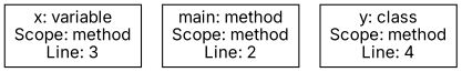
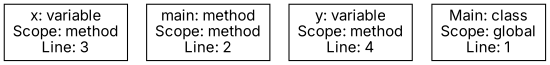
  digraph {
    fontname=Inter
    node [shape=box fontname=Inter]
    n1 [label="x: variable\nScope: method\nLine: 3"]
    n2 [label="main: method\nScope: method\nLine: 2"]
-   n3 [label="y: class\nScope: method\nLine: 4"]
+   n3 [label="y: variable\nScope: method\nLine: 4"]
+   n4 [label="Main: class\nScope: global\nLine: 1"]
  }
